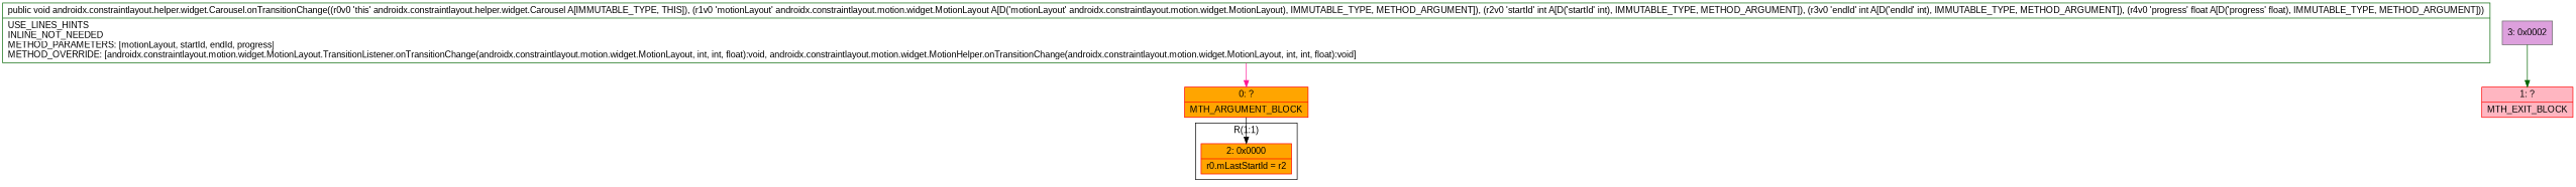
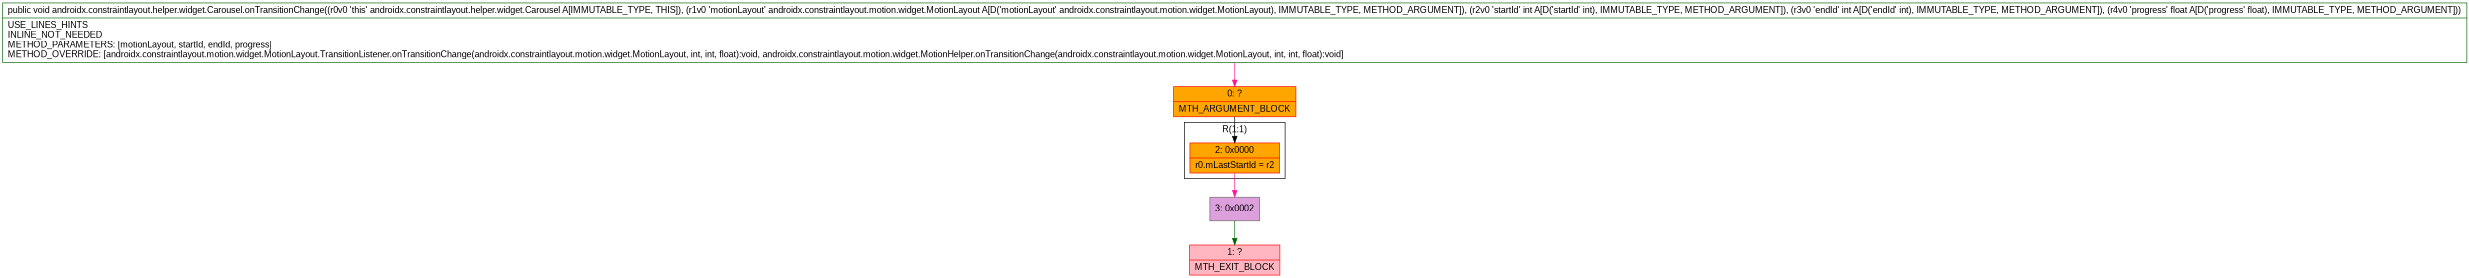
  digraph {
    fontname="Liberation Sans"
    node [color=red fillcolor=orange fontname="Liberation Sans" shape=record style=filled]
    edge [color=deeppink fontname="Liberation Sans"]
    n1 [label="{2\:\ 0x0000|r0.mLastStartId = r2\l}"]
    n2 [color=gray40 fillcolor=plum label="{3\:\ 0x0002}"]
    n3 [fillcolor=lightpink label="{1\:\ ?|MTH_EXIT_BLOCK\l}"]
    n4 [label="{0\:\ ?|MTH_ARGUMENT_BLOCK\l}"]
    n5 [color=darkgreen fillcolor=white label="{public void androidx.constraintlayout.helper.widget.Carousel.onTransitionChange((r0v0 'this' androidx.constraintlayout.helper.widget.Carousel A[IMMUTABLE_TYPE, THIS]), (r1v0 'motionLayout' androidx.constraintlayout.motion.widget.MotionLayout A[D('motionLayout' androidx.constraintlayout.motion.widget.MotionLayout), IMMUTABLE_TYPE, METHOD_ARGUMENT]), (r2v0 'startId' int A[D('startId' int), IMMUTABLE_TYPE, METHOD_ARGUMENT]), (r3v0 'endId' int A[D('endId' int), IMMUTABLE_TYPE, METHOD_ARGUMENT]), (r4v0 'progress' float A[D('progress' float), IMMUTABLE_TYPE, METHOD_ARGUMENT]))  | USE_LINES_HINTS\lINLINE_NOT_NEEDED\lMETHOD_PARAMETERS: [motionLayout, startId, endId, progress]\lMETHOD_OVERRIDE: [androidx.constraintlayout.motion.widget.MotionLayout.TransitionListener.onTransitionChange(androidx.constraintlayout.motion.widget.MotionLayout, int, int, float):void, androidx.constraintlayout.motion.widget.MotionHelper.onTransitionChange(androidx.constraintlayout.motion.widget.MotionLayout, int, int, float):void]\l}"]
    subgraph cluster_1 {
      label="R(1:1)"
      n1
    }
+   n1 -> n2
    n2 -> n3 [color=darkgreen]
    n4 -> n1 [color=black]
    n5 -> n4
  }
